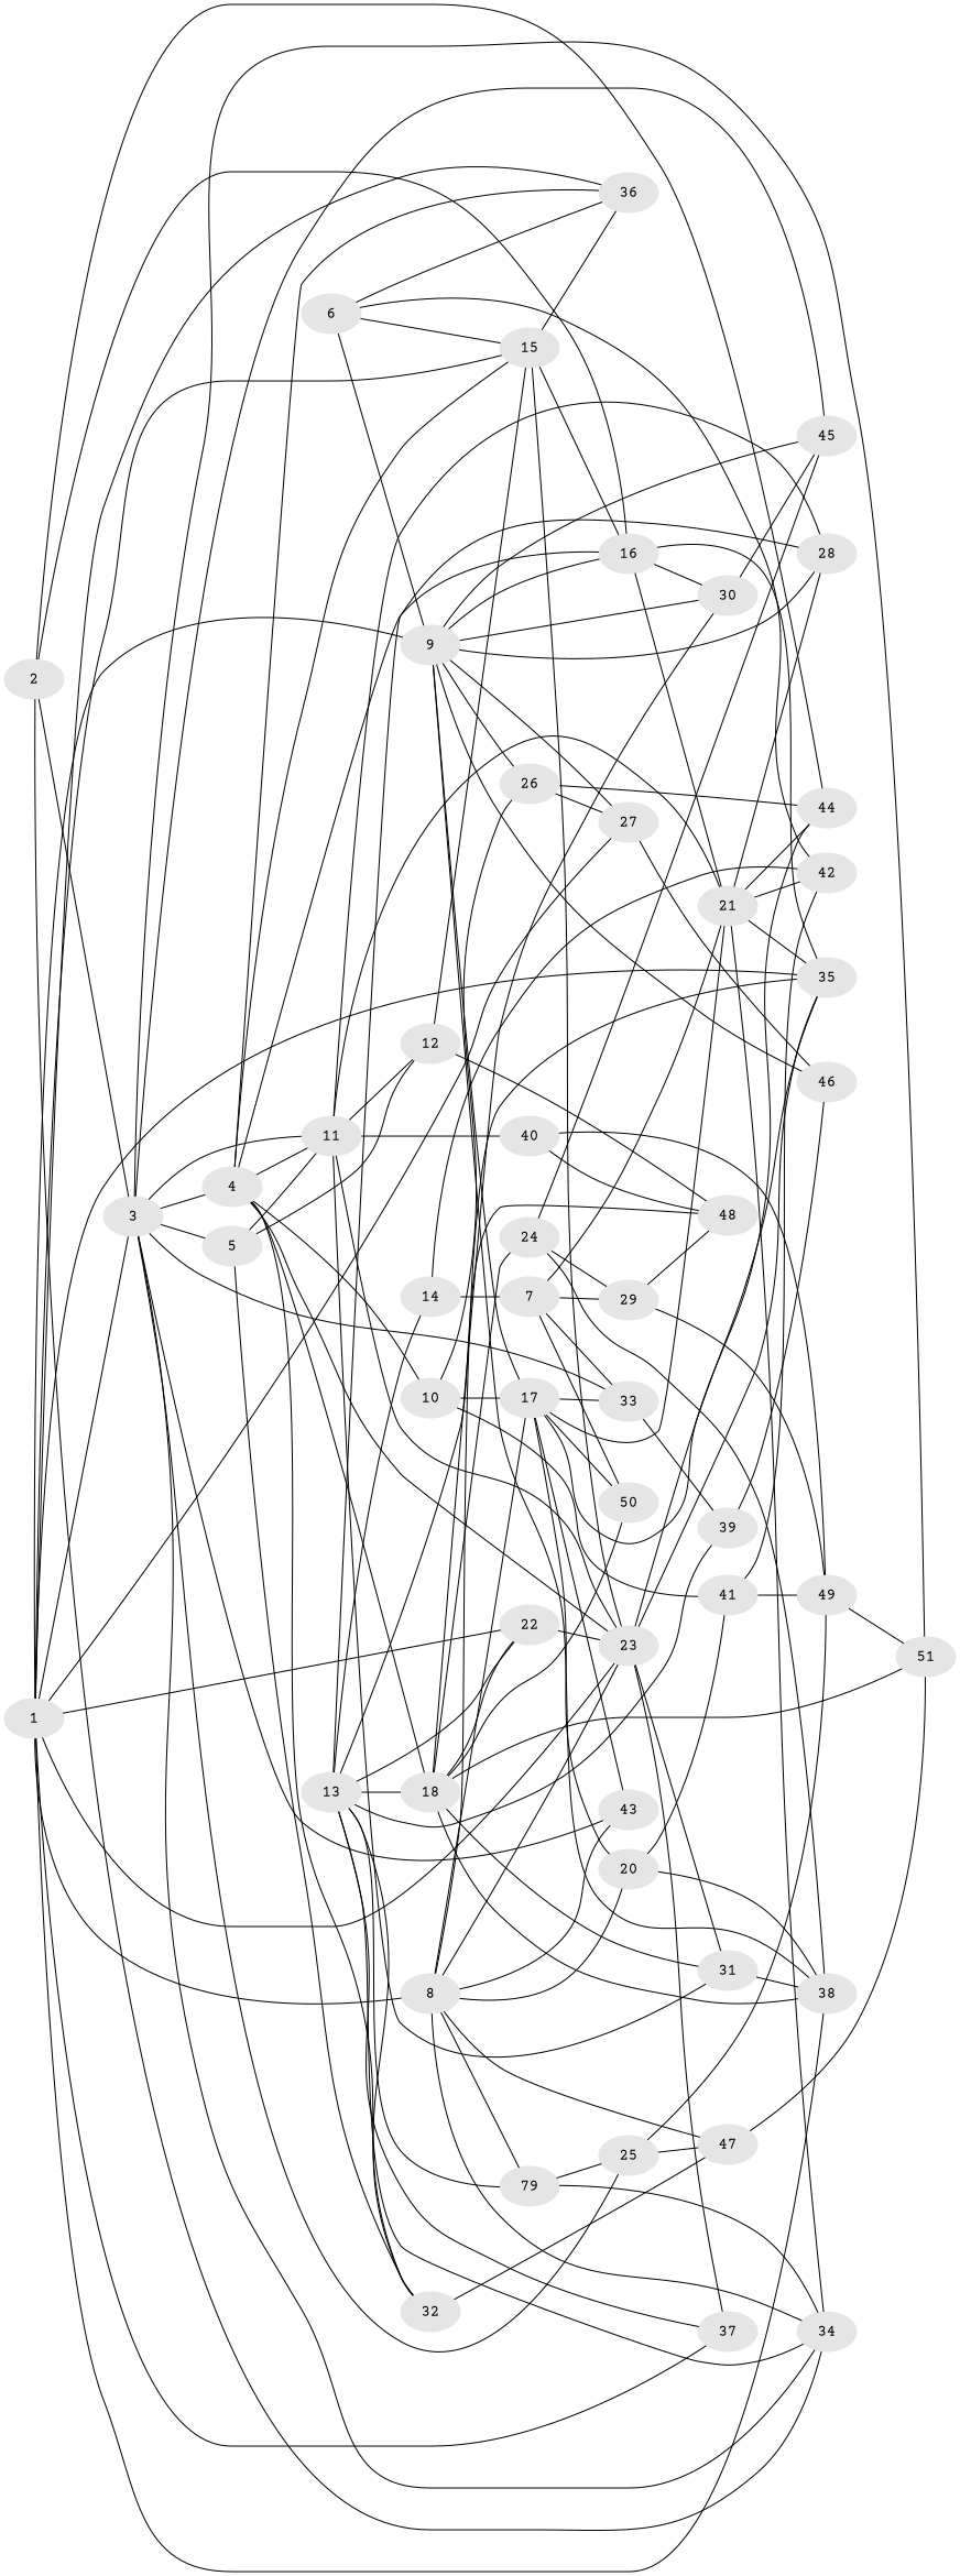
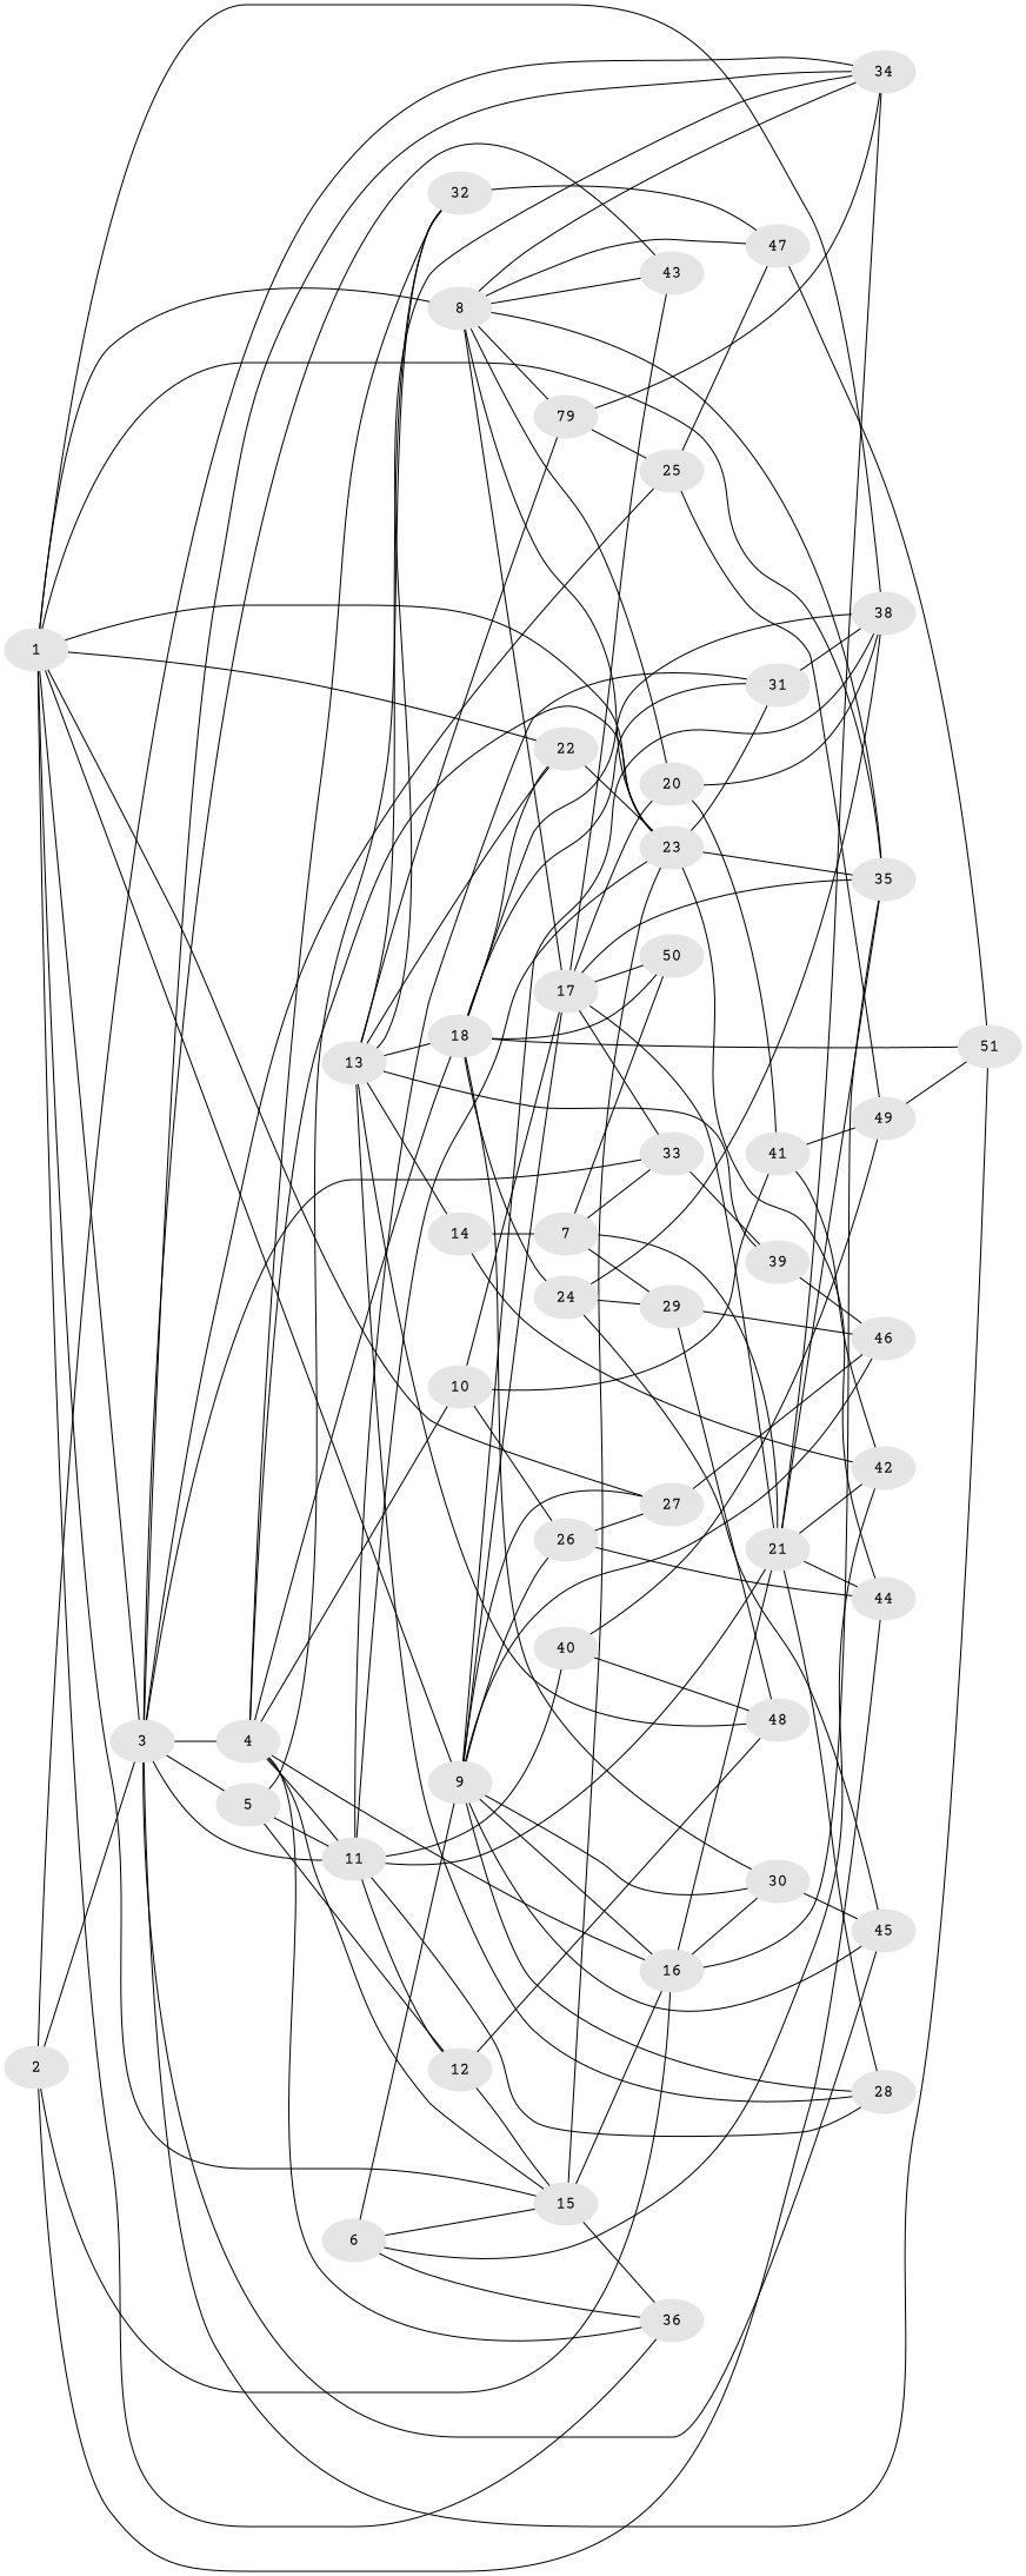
  graph {
    fontname="Courier Prime"
    rankdir=LR
    node [color=gray90 fontname="Courier Prime" style=filled]
    edge [fontname="Courier Prime" weight=1.0]
    1
    3
    8
    9
    15
    22
    23
    27
    35
    36
-   37
    38
    34
    4
    5
    11
    25
    33
    43
    45
    51
    17
    n23 [label=79]
    20
    47
    16
    26
    28
    30
    46
    44
    31
    2
    21
    10
    18
    32
    12
    40
    49
    39
    41
    50
    24
    48
    6
    42
    7
    29
    13
    14
    1 -- 3
    1 -- 8
    1 -- 9
    1 -- 15
    1 -- 22
    1 -- 23
    1 -- 27
    1 -- 35
    1 -- 36
-   1 -- 37
    1 -- 38 [weight=2.0]
    3 -- 34
    3 -- 4 [weight=2.0]
    3 -- 5
    3 -- 11
    3 -- 25
    3 -- 33
    3 -- 43
    3 -- 45
    3 -- 51
    8 -- 23
    8 -- 35
    8 -- 34
    8 -- 43 [weight=2.0]
    8 -- 17
    8 -- n23
    8 -- 20
    8 -- 47
    9 -- 27
    9 -- 38
    9 -- 45
    9 -- 17 [weight=2.0]
    9 -- 16
    9 -- 26
    9 -- 28
    9 -- 30
    9 -- 46
    15 -- 23
    15 -- 36
    15 -- 16
    22 -- 23
    23 -- 35
-   23 -- 37
    23 -- 44
    23 -- 31
    27 -- 46
    4 -- 15 [weight=2.0]
    4 -- 23
    4 -- 36
    4 -- 11
    4 -- 16
    4 -- 10
    4 -- 18
    4 -- 32
    5 -- 11
    5 -- 32
    5 -- 12
    11 -- 23
    11 -- 28
    11 -- 31
    11 -- 21
    11 -- 12
    11 -- 40 [weight=2.0]
    25 -- 47
    25 -- 49
    33 -- 39
    17 -- 35
    17 -- 33
    17 -- 43
    17 -- 20
    17 -- 21
    17 -- 50
    n23 -- 34
    n23 -- 25
    20 -- 38
    20 -- 41
    47 -- 51
    16 -- 35
    16 -- 30
    16 -- 21 [weight=2.0]
    26 -- 27
    26 -- 44
    30 -- 45
    31 -- 38
    2 -- 3
    2 -- 34
    2 -- 16
    2 -- 44
    21 -- 35
    21 -- 34
    21 -- 28
    21 -- 44
    21 -- 42
    10 -- 17
    10 -- 26
    10 -- 41
    18 -- 22
    18 -- 38 [weight=2.0]
    18 -- 51
    18 -- 30
    18 -- 31
    18 -- 50
    18 -- 24
    32 -- 47
    12 -- 15
    12 -- 48
    40 -- 49
    40 -- 48
    49 -- 51
    39 -- 46
    41 -- 49
    41 -- 42
    24 -- 38
    24 -- 45
    24 -- 29
    6 -- 9
    6 -- 15
    6 -- 36
    6 -- 42
    7 -- 33
    7 -- 21
    7 -- 50
    7 -- 29
-   29 -- 49
+   29 -- 46
    29 -- 48
    13 -- 22
-   13 -- 37 [weight=2.0]
    13 -- 34
    13 -- n23
    13 -- 28
    13 -- 18
    13 -- 32
    13 -- 39 [weight=2.0]
    13 -- 48
    13 -- 14
    14 -- 42
    14 -- 7 [weight=2.0]
  }
